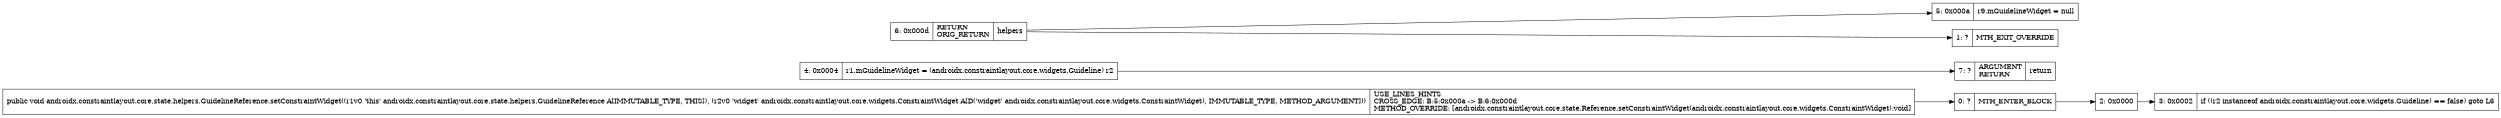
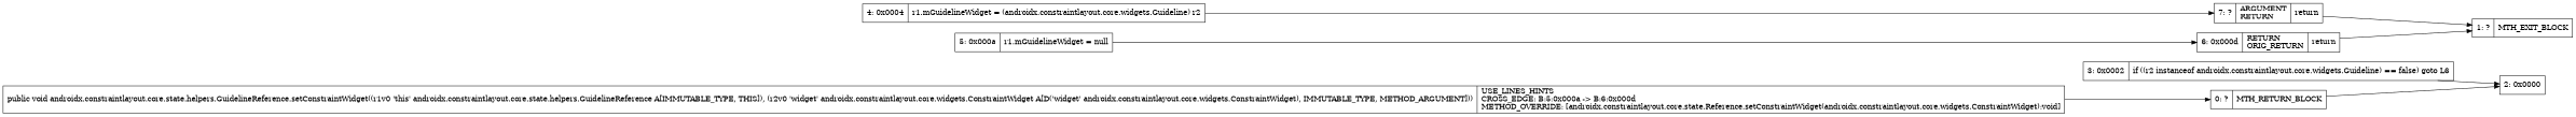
  digraph {
    rankdir=LR
    node [shape=record]
-   n1 [label="{0\:\ ?|MTH_ENTER_BLOCK\l}"]
+   n1 [label="{0\:\ ?|MTH_RETURN_BLOCK\l}"]
    n2 [label="{2\:\ 0x0000}"]
    n3 [label="{3\:\ 0x0002|if ((r2 instanceof androidx.constraintlayout.core.widgets.Guideline) == false) goto L6\l}"]
    n4 [label="{4\:\ 0x0004|r1.mGuidelineWidget = (androidx.constraintlayout.core.widgets.Guideline) r2\l}"]
    n5 [label="{7\:\ ?|ARGUMENT\lRETURN\l|return\l}"]
-   n6 [label="{5\:\ 0x000a|r9.mGuidelineWidget = null\l}"]
-   n7 [label="{6\:\ 0x000d|RETURN\lORIG_RETURN\l|helpers\l}"]
-   n8 [label="{1\:\ ?|MTH_EXIT_OVERRIDE\l}"]
+   n6 [label="{5\:\ 0x000a|r1.mGuidelineWidget = null\l}"]
+   n7 [label="{6\:\ 0x000d|RETURN\lORIG_RETURN\l|return\l}"]
+   n8 [label="{1\:\ ?|MTH_EXIT_BLOCK\l}"]
    n9 [label="{public void androidx.constraintlayout.core.state.helpers.GuidelineReference.setConstraintWidget((r1v0 'this' androidx.constraintlayout.core.state.helpers.GuidelineReference A[IMMUTABLE_TYPE, THIS]), (r2v0 'widget' androidx.constraintlayout.core.widgets.ConstraintWidget A[D('widget' androidx.constraintlayout.core.widgets.ConstraintWidget), IMMUTABLE_TYPE, METHOD_ARGUMENT]))  | USE_LINES_HINTS\lCROSS_EDGE: B:5:0x000a \-\> B:6:0x000d\lMETHOD_OVERRIDE: [androidx.constraintlayout.core.state.Reference.setConstraintWidget(androidx.constraintlayout.core.widgets.ConstraintWidget):void]\l}"]
    n1 -> n2
-   n2 -> n3
+   n3 -> n2
    n4 -> n5
-   n7 -> n6
+   n5 -> n8
+   n6 -> n7
    n7 -> n8
    n9 -> n1
  }
